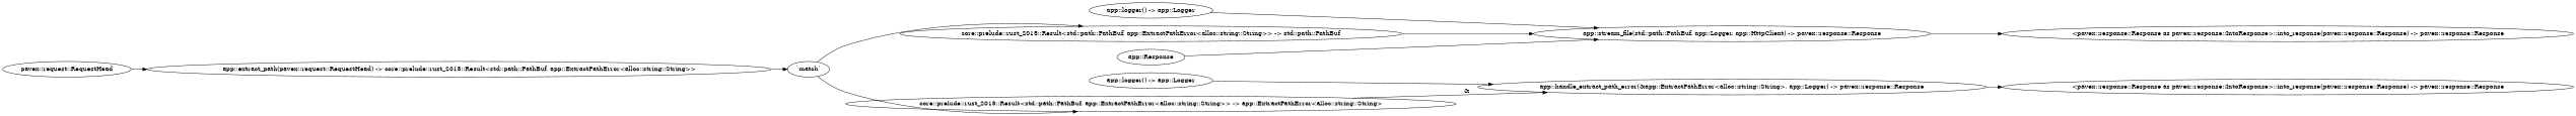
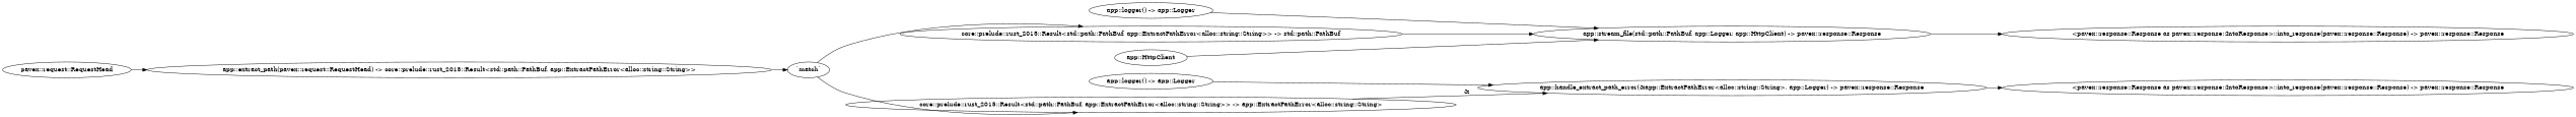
  digraph {
    rankdir=LR
    n1 [label="app::stream_file(std::path::PathBuf, app::Logger, app::HttpClient) -> pavex::response::Response"]
    n2 [label="<pavex::response::Response as pavex::response::IntoResponse>::into_response(pavex::response::Response) -> pavex::response::Response"]
-   n3 [label="app::Response"]
+   n3 [label="app::HttpClient"]
    n4 [label="app::logger() -> app::Logger"]
    n5 [label="core::prelude::rust_2015::Result<std::path::PathBuf, app::ExtractPathError<alloc::string::String>> -> std::path::PathBuf"]
    n6 [label="app::extract_path(pavex::request::RequestHead) -> core::prelude::rust_2015::Result<std::path::PathBuf, app::ExtractPathError<alloc::string::String>>"]
    n7 [label="`match`"]
    n8 [label="pavex::request::RequestHead"]
    n9 [label="core::prelude::rust_2015::Result<std::path::PathBuf, app::ExtractPathError<alloc::string::String>> -> app::ExtractPathError<alloc::string::String>"]
    n10 [label="app::handle_extract_path_error(&app::ExtractPathError<alloc::string::String>, app::Logger) -> pavex::response::Response"]
    n11 [label="<pavex::response::Response as pavex::response::IntoResponse>::into_response(pavex::response::Response) -> pavex::response::Response"]
    n12 [label="app::logger() -> app::Logger"]
    n1 -> n2
    n3 -> n1
    n4 -> n1
    n5 -> n1
    n6 -> n7
    n7 -> n5
    n7 -> n9
    n8 -> n6
    n9 -> n10 [label="&"]
    n10 -> n11
    n12 -> n10
  }
